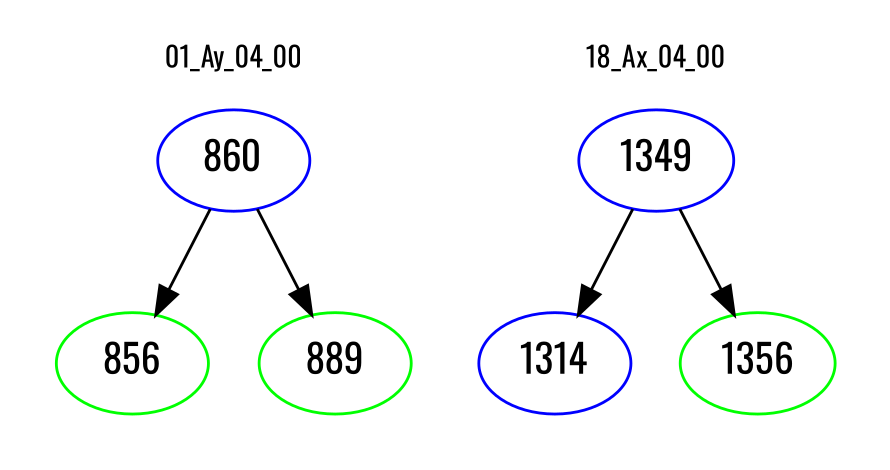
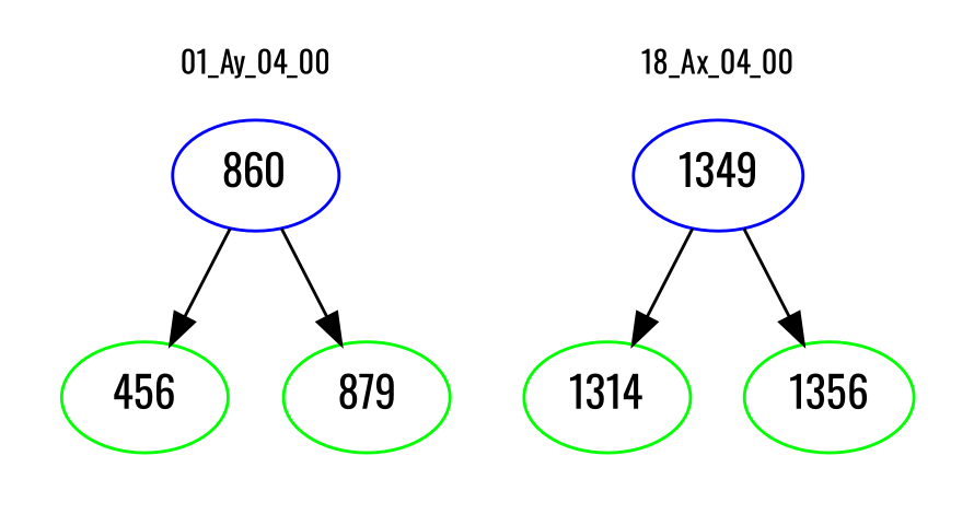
  digraph {
    fontname=Oswald
    node [color=green fontname=Oswald]
    edge [color=black fontname=Oswald]
    n1 [color=blue label=860]
-   n2 [label=856]
-   n3 [label=889]
+   n2 [label=456]
+   n3 [label=879]
    n4 [color=blue label=1349]
-   n5 [color=blue label=1314]
+   n5 [label=1314]
    n6 [label=1356]
    subgraph cluster_1 {
      color=white
      fontsize=10
      label="01_Ay_04_00"
      n1
      n2
      n3
    }
    subgraph cluster_2 {
      color=white
      fontsize=10
      label="18_Ax_04_00"
      n4
      n5
      n6
    }
    n1 -> n2
    n1 -> n3
    n4 -> n5
    n4 -> n6
  }
